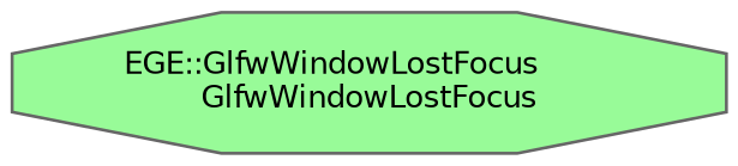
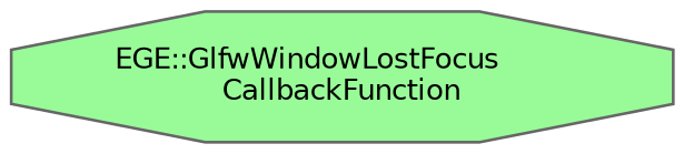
  digraph {
    rankdir=LR
-   n1 [color=gray40 fillcolor=palegreen fontname=Helvetica fontsize=10 height=0.2 label="EGE::GlfwWindowLostFocus\lGlfwWindowLostFocus" shape=octagon style=filled width=0.4]
+   n1 [color=gray40 fillcolor=palegreen fontname=Helvetica fontsize=10 height=0.2 label="EGE::GlfwWindowLostFocus\lCallbackFunction" shape=octagon style=filled width=0.4]
  }
